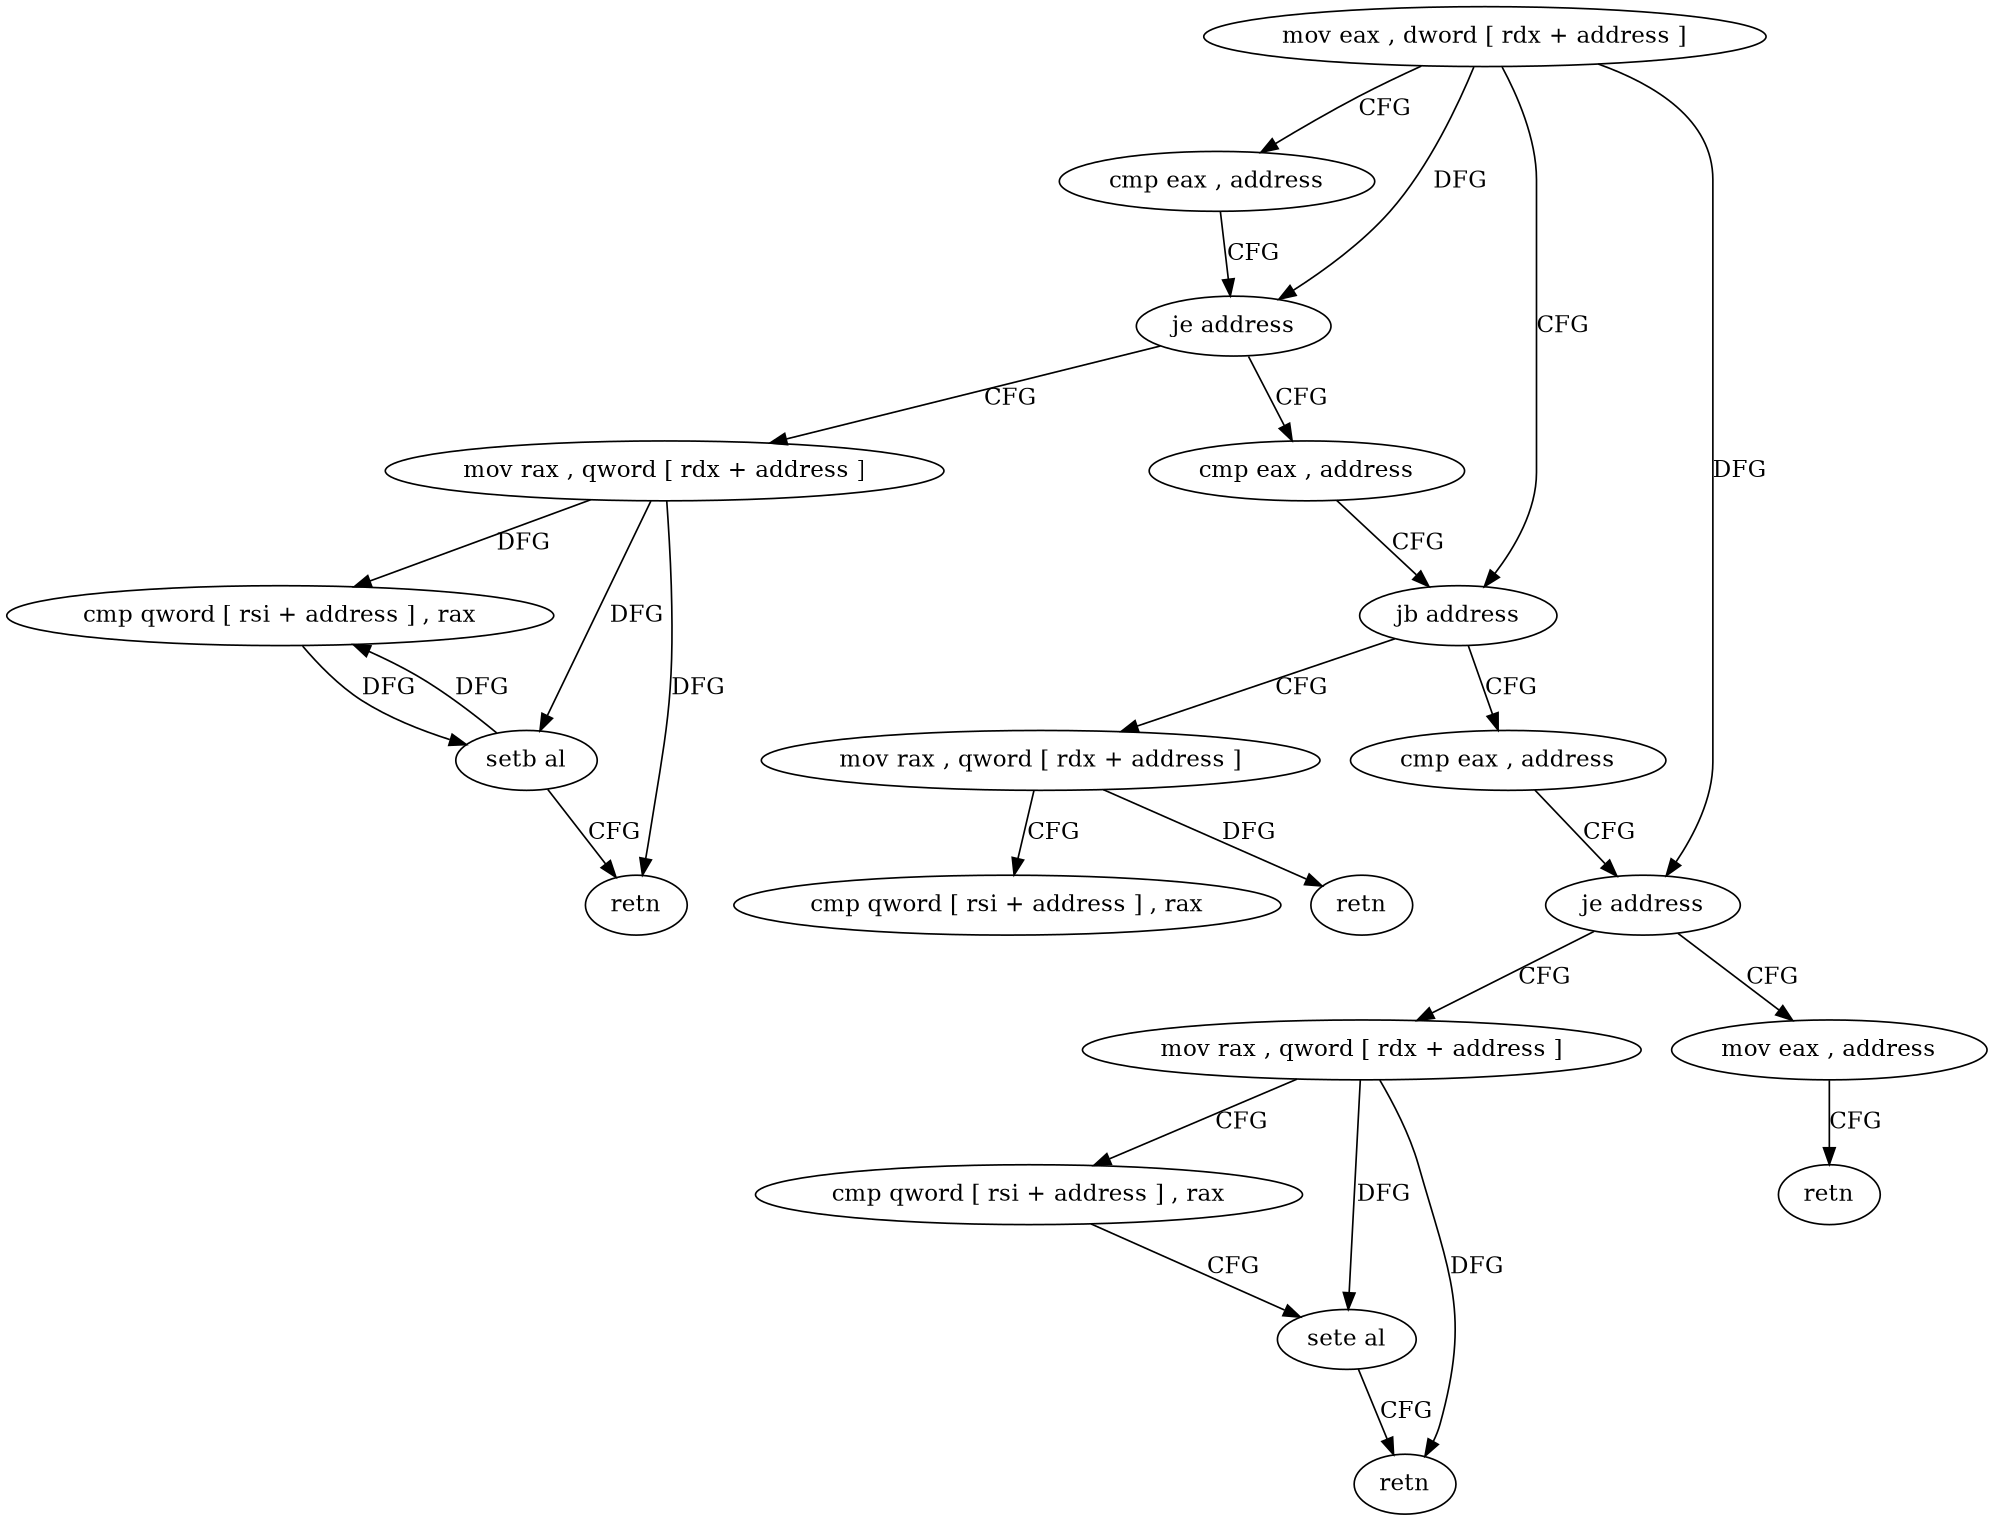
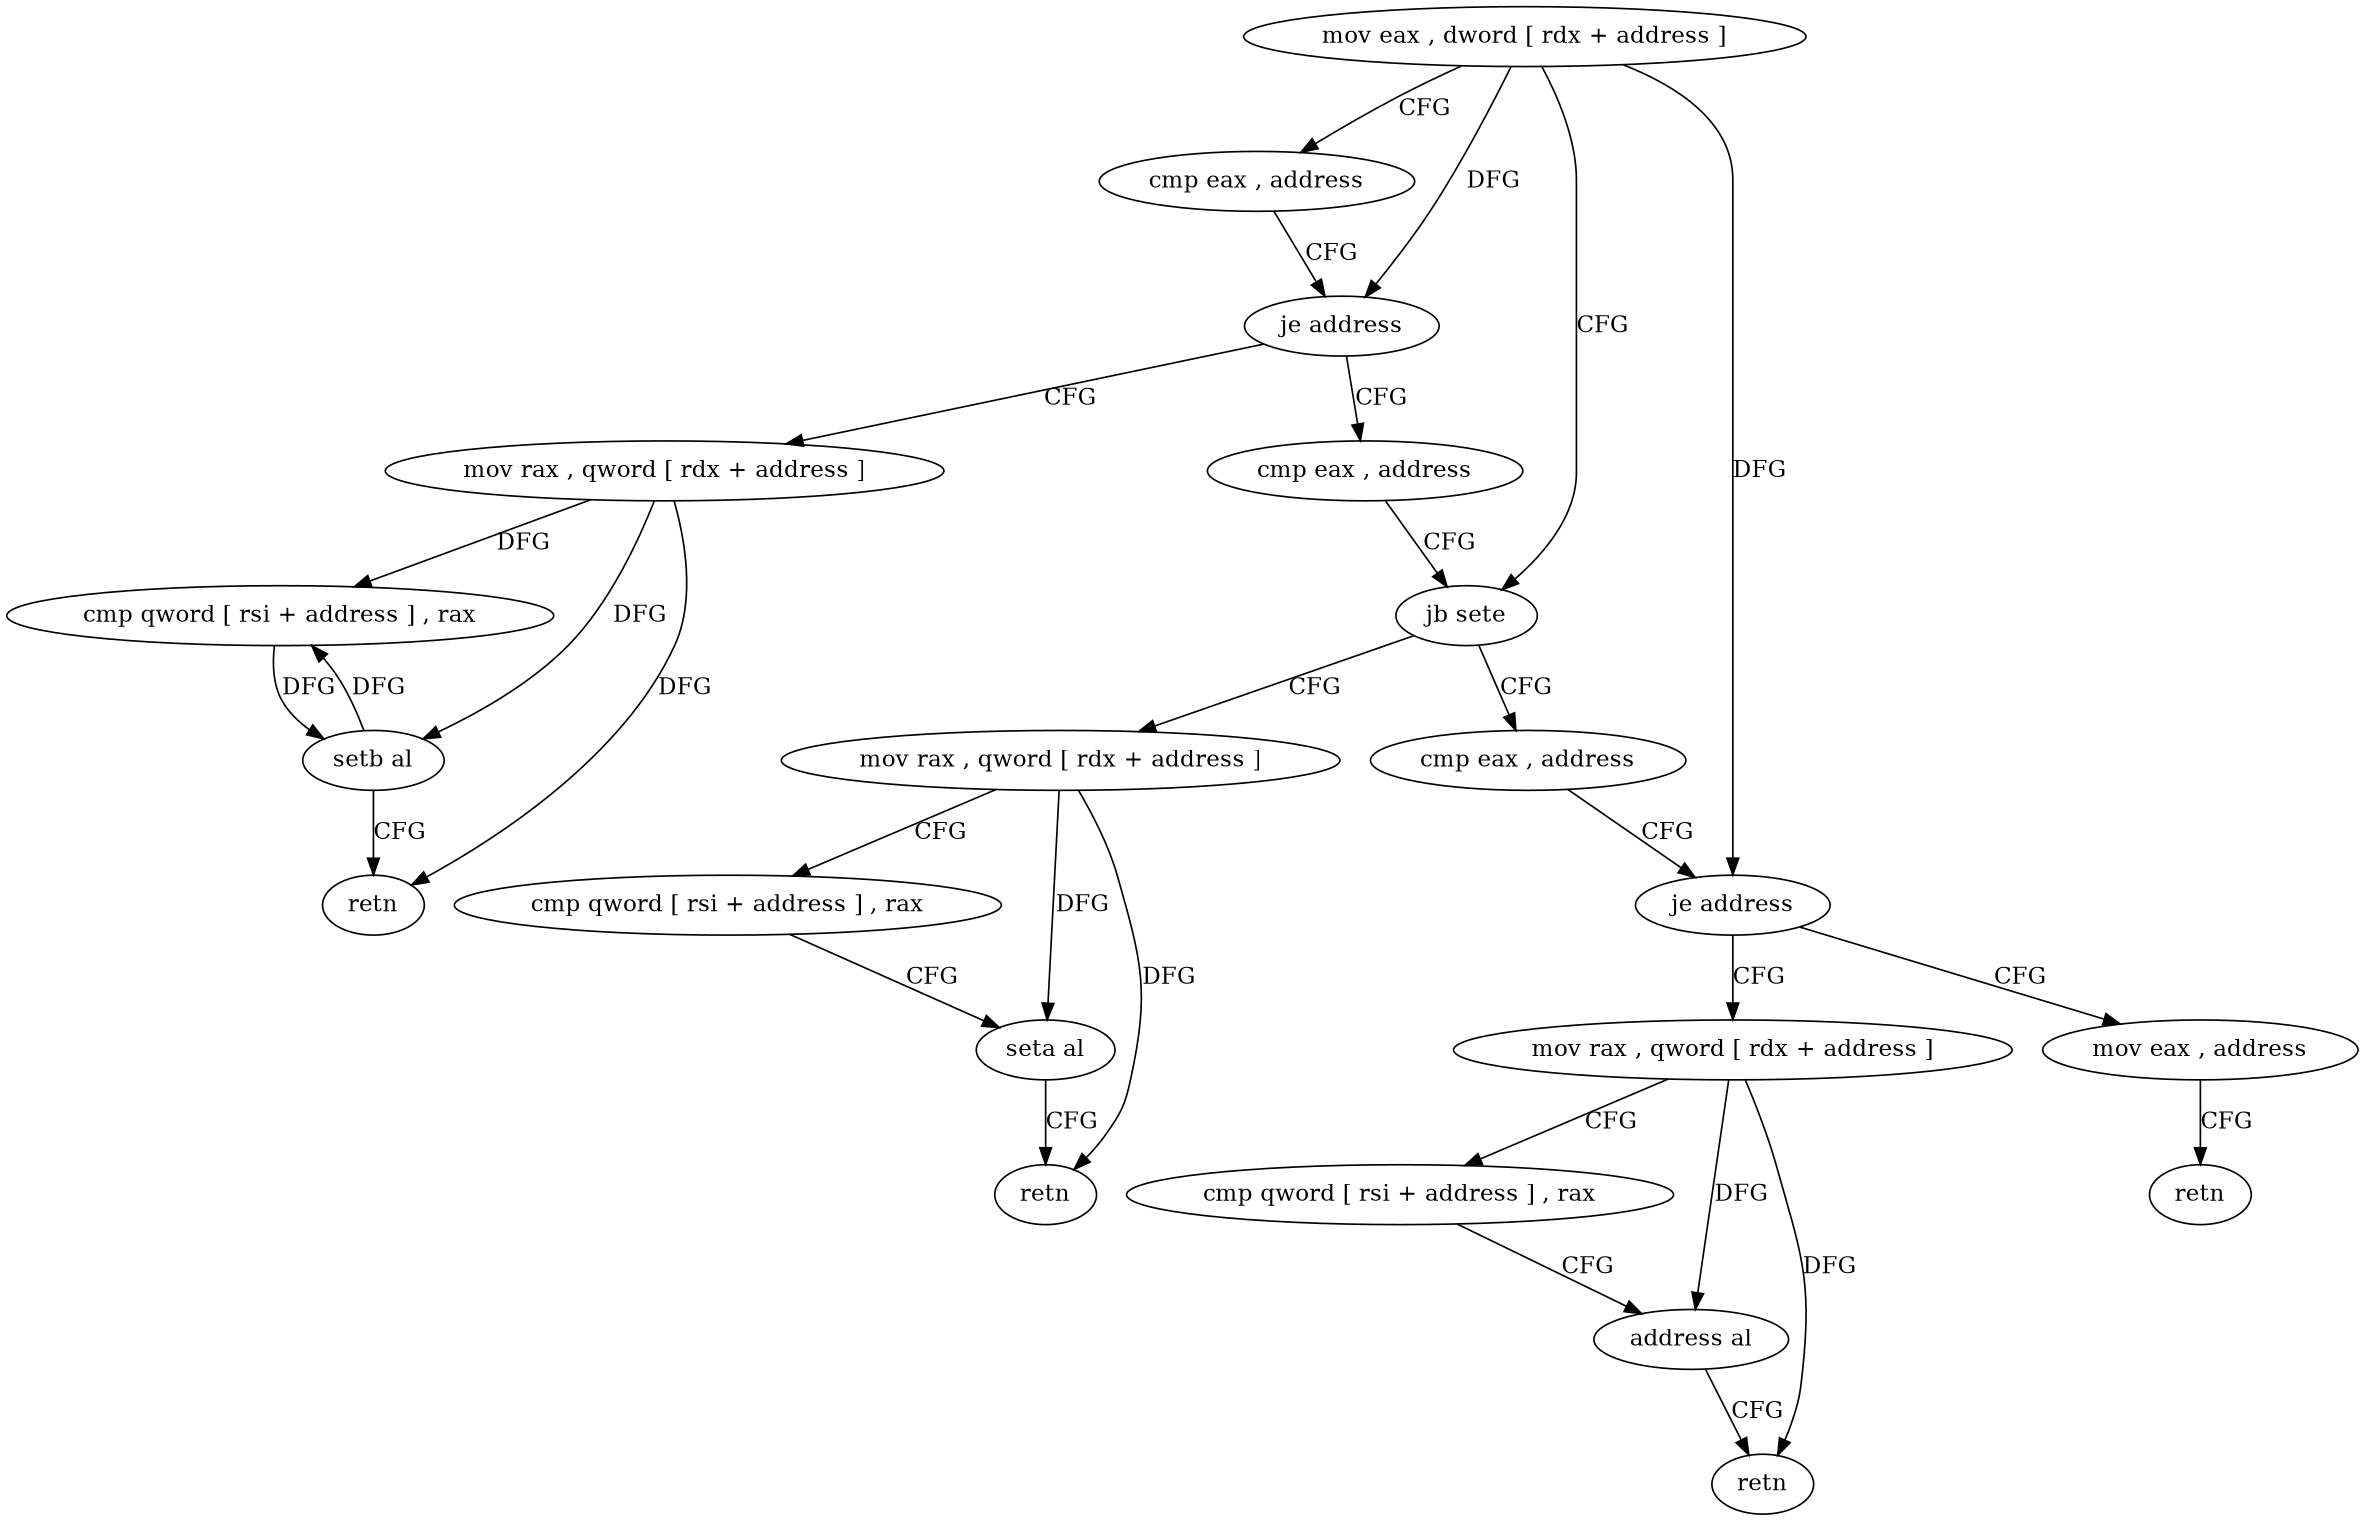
  digraph {
    n1 [label="mov eax , dword [ rdx + address ]"]
    n2 [label="cmp eax , address"]
    n3 [label="je address"]
-   n4 [label="jb address"]
+   n4 [label="jb sete"]
    n5 [label="je address"]
    n6 [label="mov rax , qword [ rdx + address ]"]
    n7 [label="cmp eax , address"]
    n8 [label="mov rax , qword [ rdx + address ]"]
    n9 [label="cmp eax , address"]
    n10 [label="mov rax , qword [ rdx + address ]"]
    n11 [label="mov eax , address"]
    n12 [label="cmp qword [ rsi + address ] , rax"]
    n13 [label="setb al"]
    n14 [label=retn]
    n15 [label="cmp qword [ rsi + address ] , rax"]
+   n16 [label="seta al"]
    n17 [label=retn]
    n18 [label="cmp qword [ rsi + address ] , rax"]
-   n19 [label="sete al"]
+   n19 [label="address al"]
    n20 [label=retn]
    n21 [label=retn]
    n1 -> n2 [label=CFG]
    n1 -> n3 [label=DFG]
    n1 -> n4 [label=CFG]
    n1 -> n5 [label=DFG]
    n2 -> n3 [label=CFG]
    n3 -> n6 [label=CFG]
    n3 -> n7 [label=CFG]
    n4 -> n8 [label=CFG]
    n4 -> n9 [label=CFG]
    n5 -> n10 [label=CFG]
    n5 -> n11 [label=CFG]
    n6 -> n12 [label=DFG]
    n6 -> n13 [label=DFG]
    n6 -> n14 [label=DFG]
    n7 -> n4 [label=CFG]
    n8 -> n15 [label=CFG]
+   n8 -> n16 [label=DFG]
    n8 -> n17 [label=DFG]
    n9 -> n5 [label=CFG]
    n10 -> n18 [label=CFG]
    n10 -> n19 [label=DFG]
    n10 -> n20 [label=DFG]
    n11 -> n21 [label=CFG]
    n12 -> n13 [label=DFG]
    n13 -> n12 [label=DFG]
    n13 -> n14 [label=CFG]
+   n15 -> n16 [label=CFG]
+   n16 -> n17 [label=CFG]
    n18 -> n19 [label=CFG]
    n19 -> n20 [label=CFG]
  }
